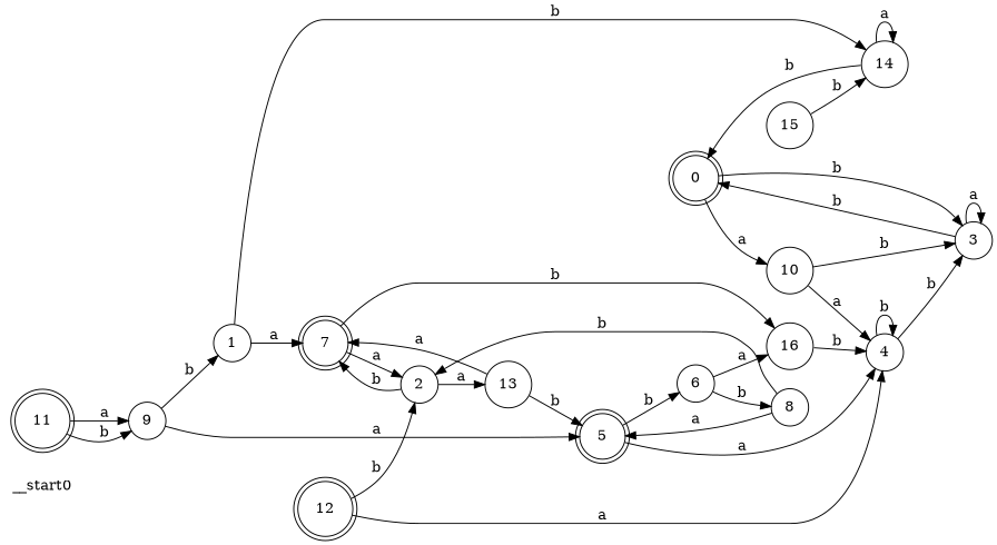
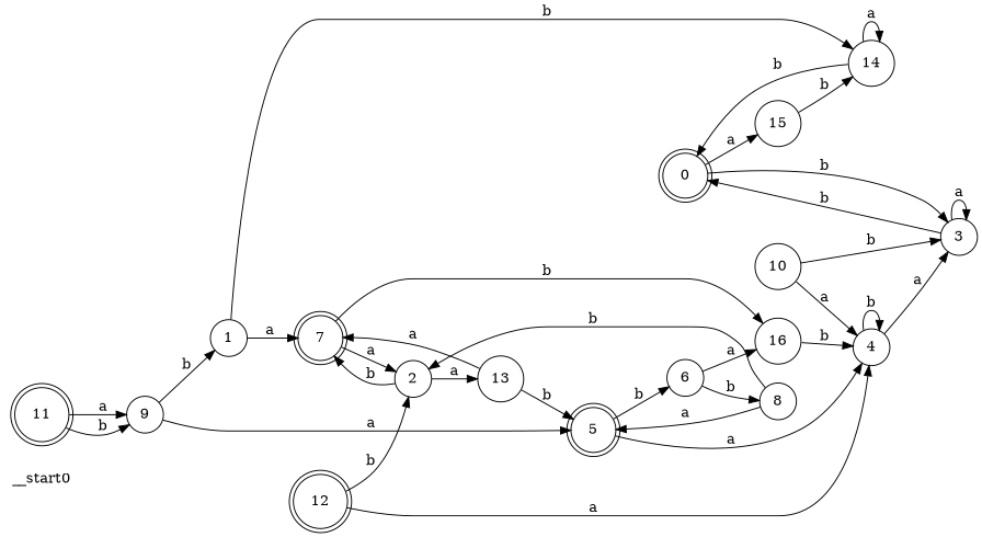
  digraph {
    rankdir=LR
    node [shape=circle color=black fillcolor=white style=filled]
    __start0 [shape=none color="" fillcolor="" style=""]
    n2 [label=0 shape=doublecircle style="rounded,filled"]
    n3 [label=3]
    n4 [label=15]
    n5 [label=14]
    n6 [label=1]
    n7 [label=7 shape=doublecircle style="rounded,filled"]
    n8 [label=2]
    n9 [label=16]
    n10 [label=13]
    n11 [label=5 shape=doublecircle style="rounded,filled"]
    n12 [label=4]
    n13 [label=6]
    n14 [label=8]
    n15 [label=9]
    n16 [label=10]
    n17 [label=11 shape=doublecircle style="rounded,filled"]
    n18 [label=12 shape=doublecircle style="rounded,filled"]
    n2 -> n3 [label=b]
-   n2 -> n16 [label=a]
+   n2 -> n4 [label=a]
    n3 -> n2 [label=b]
    n3 -> n3 [label=a]
    n4 -> n5 [label=b]
    n5 -> n2 [label=b]
    n5 -> n5 [label=a]
    n6 -> n5 [label=b]
    n6 -> n7 [label=a]
    n7 -> n8 [label=a]
    n7 -> n9 [label=b]
    n8 -> n7 [label=b]
    n8 -> n10 [label=a]
    n9 -> n12 [label=b]
    n10 -> n7 [label=a]
    n10 -> n11 [label=b]
    n11 -> n12 [label=a]
    n11 -> n13 [label=b]
-   n12 -> n3 [label=b]
+   n12 -> n3 [label=a]
    n12 -> n12 [label=b]
    n13 -> n9 [label=a]
    n13 -> n14 [label=b]
    n14 -> n8 [label=b]
    n14 -> n11 [label=a]
    n15 -> n6 [label=b]
    n15 -> n11 [label=a]
    n16 -> n3 [label=b]
    n16 -> n12 [label=a]
    n17 -> n15 [label=a]
    n17 -> n15 [label=b]
    n18 -> n8 [label=b]
    n18 -> n12 [label=a]
  }
